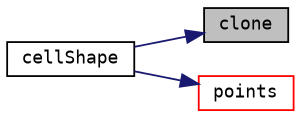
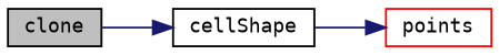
  digraph {
    fontname="DejaVu Sans Mono"
    rankdir=LR
    node [color=black fontname="DejaVu Sans Mono" fontsize=10 shape=record]
    edge [color=midnightblue fontname="DejaVu Sans Mono" fontsize=10 labelfontname=Helvetica labelfontsize=10 style=solid]
    n1 [fillcolor=grey75 fontcolor=black height=0.2 label=clone style=filled width=0.4]
    n2 [height=0.2 label=cellShape width=0.4]
    n3 [color=red height=0.2 label=points width=0.4]
-   n2 -> n1
+   n1 -> n2
    n2 -> n3
  }
